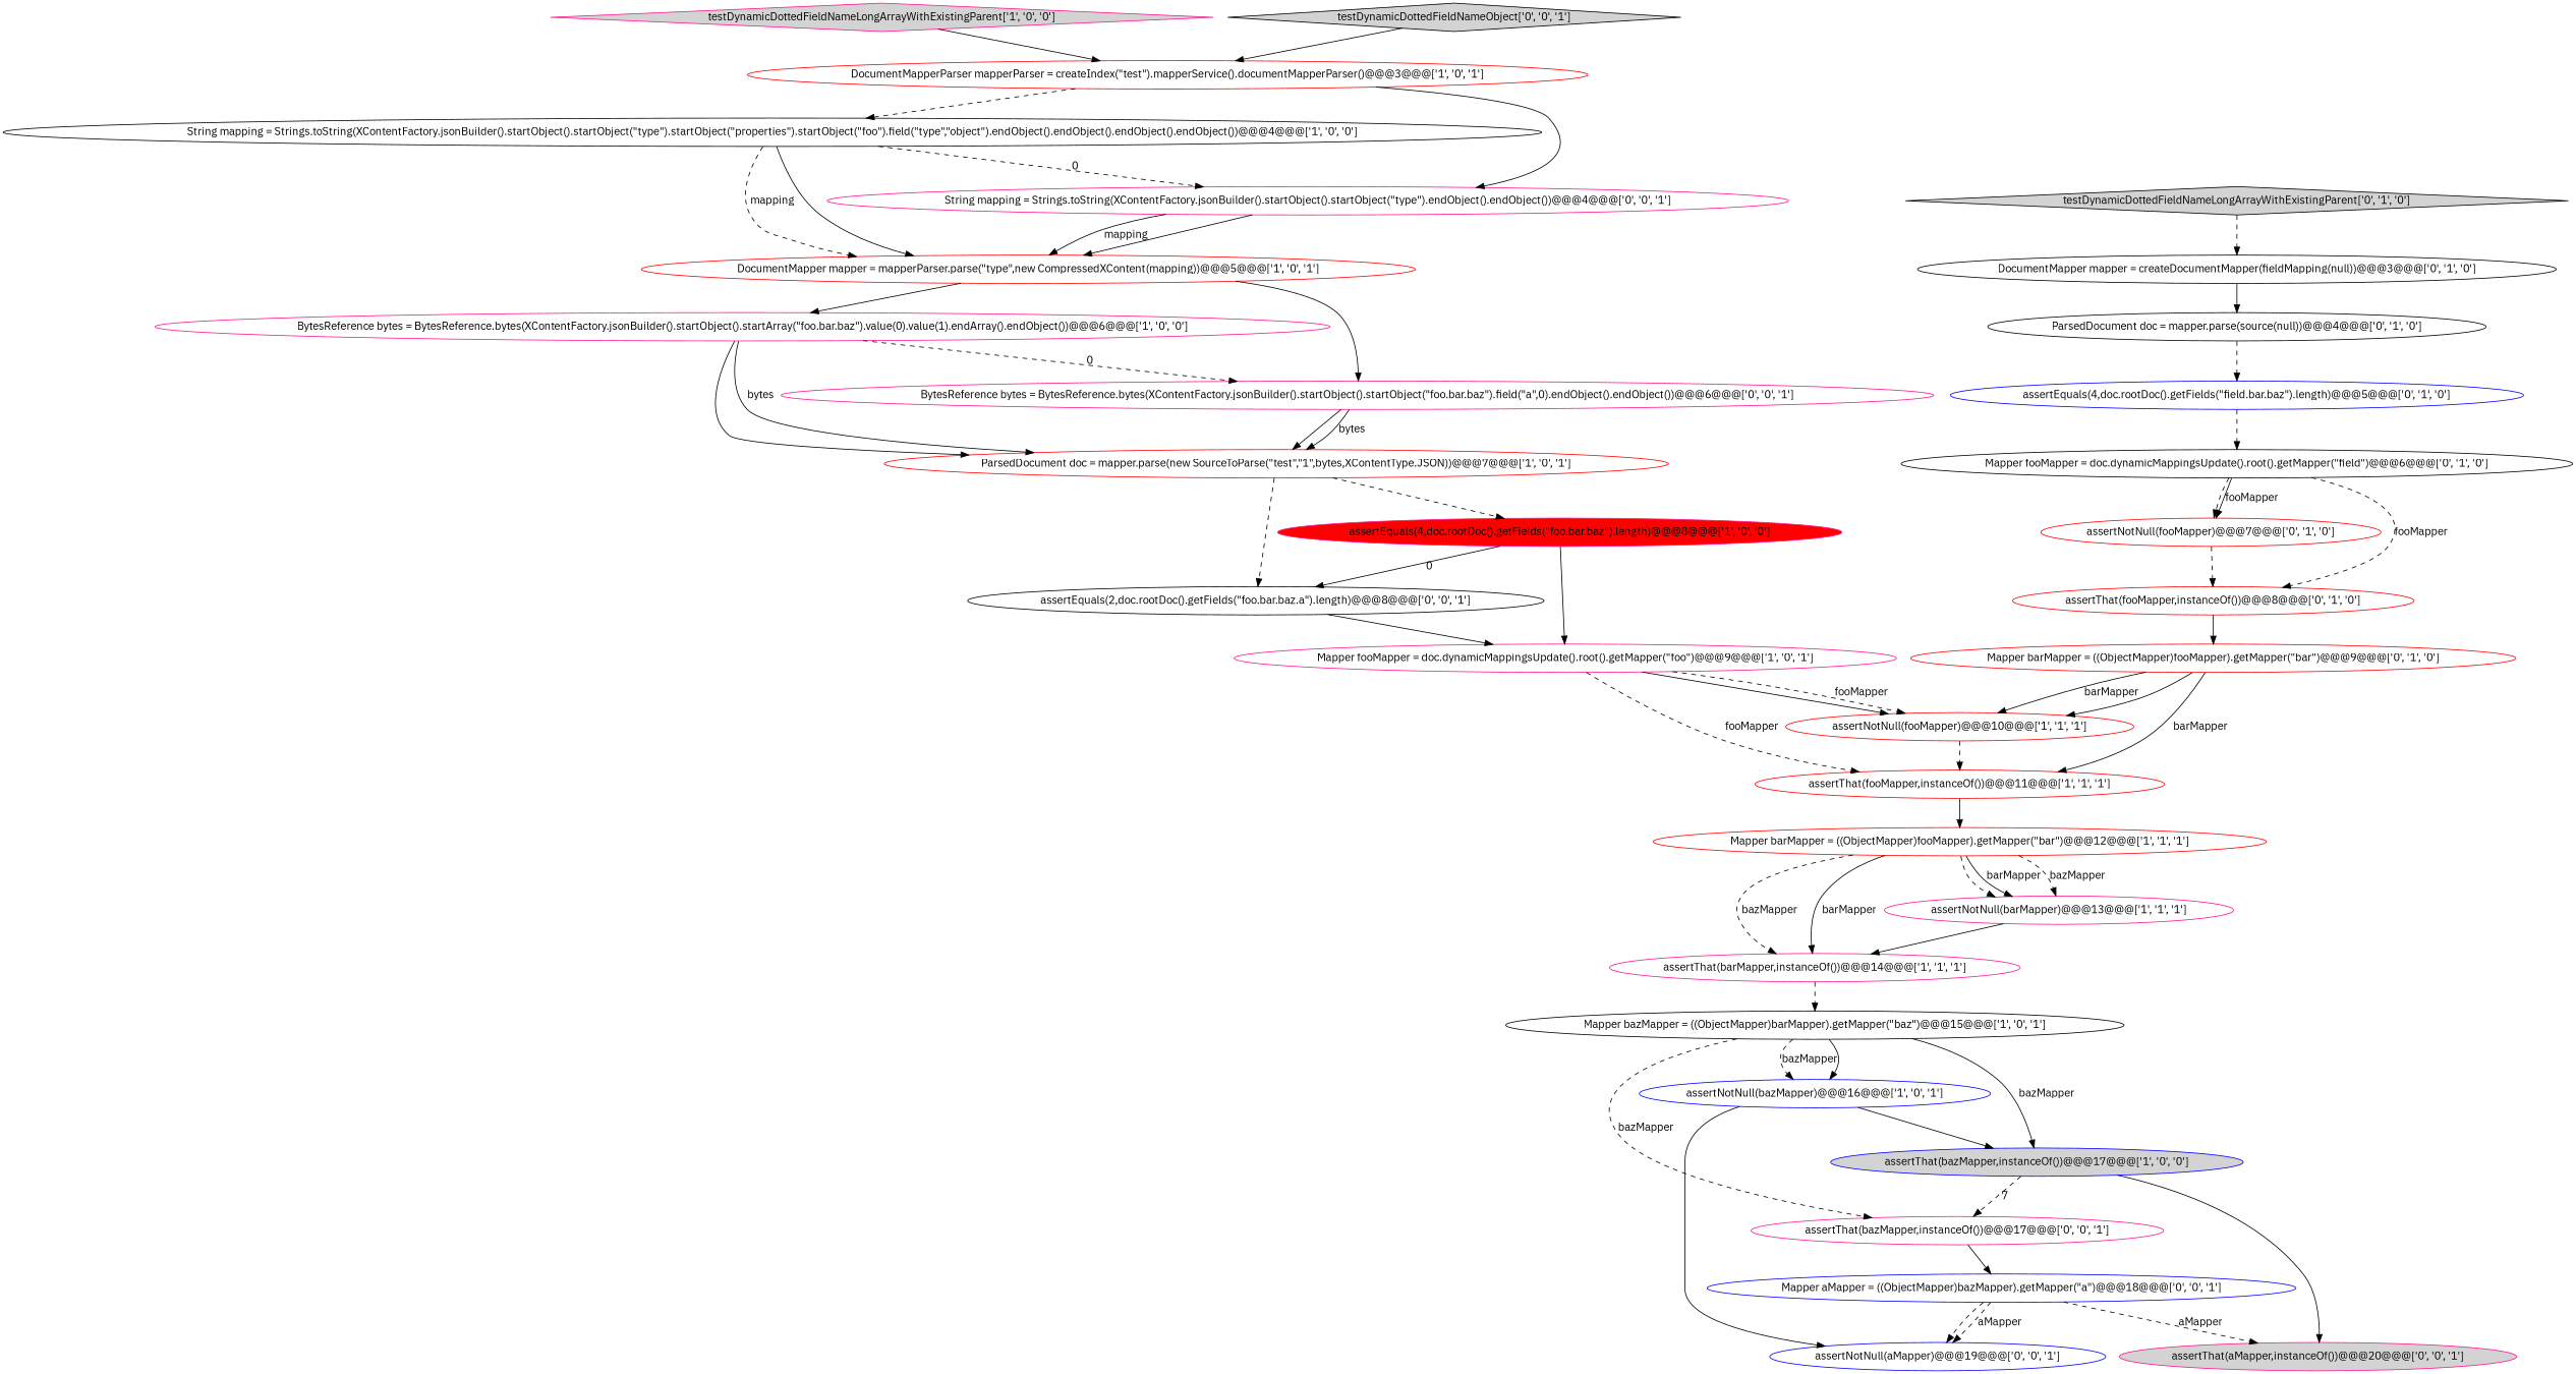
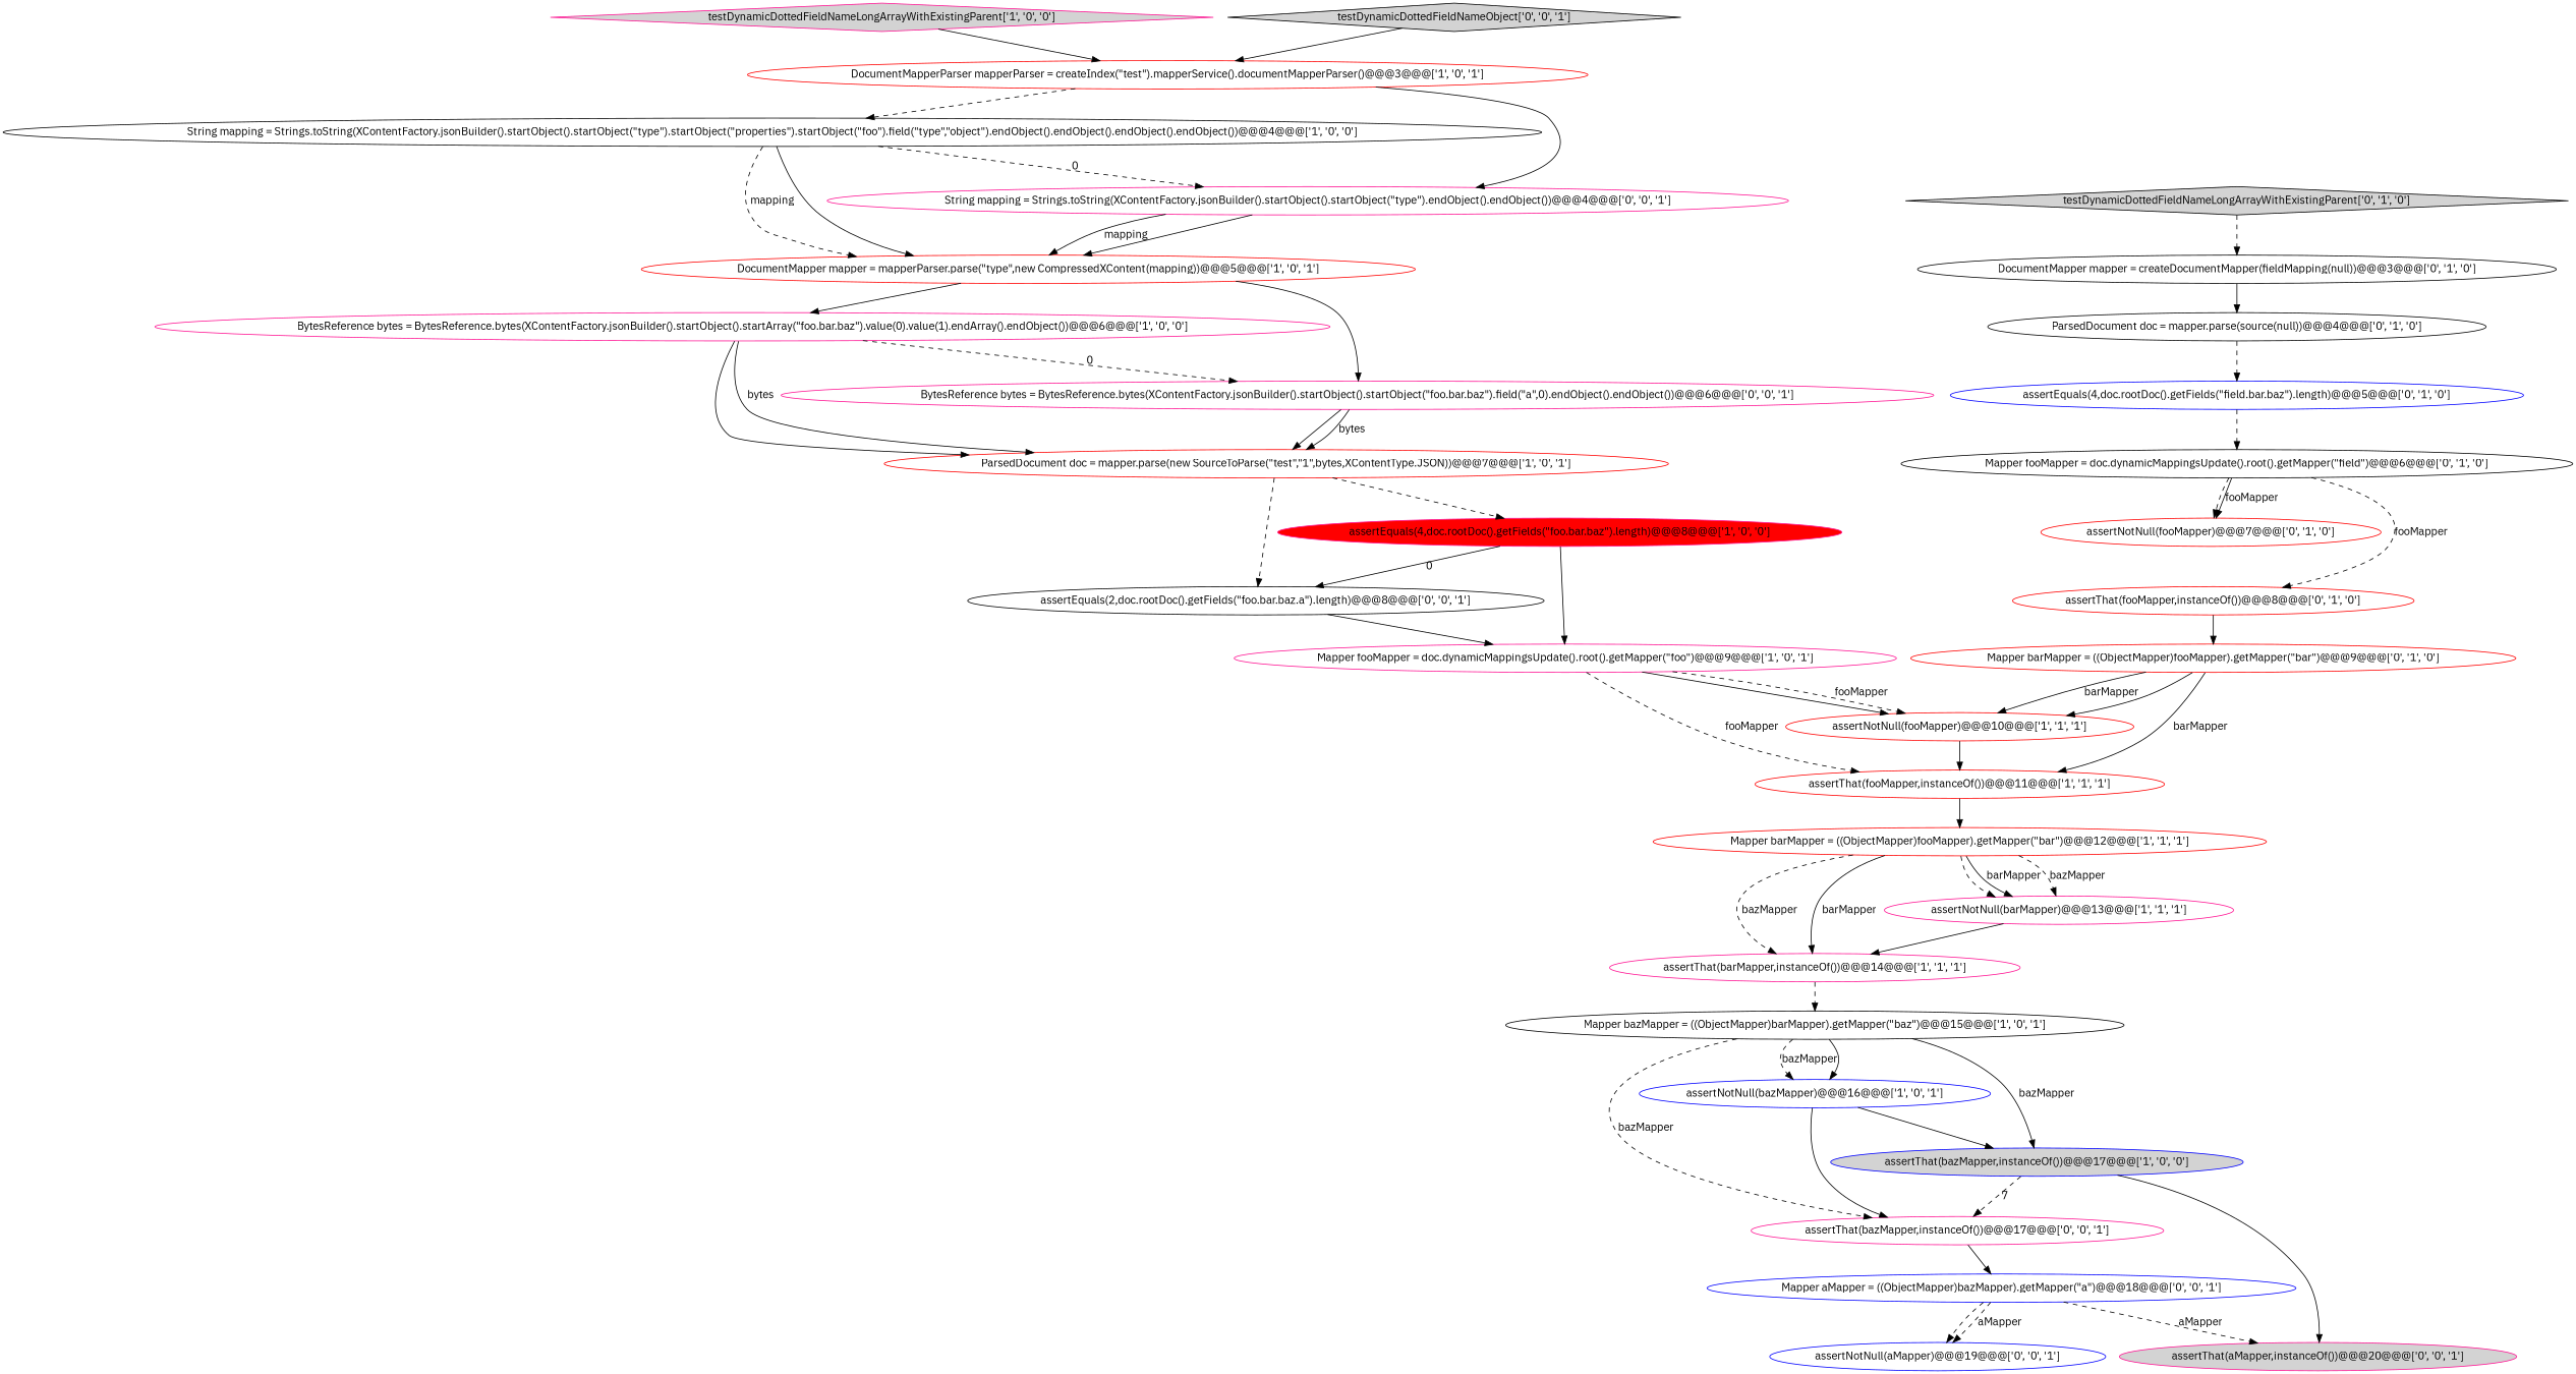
  digraph {
    fontname="IBM Plex Sans"
    node [color=deeppink fillcolor=white fontname="IBM Plex Sans" shape=ellipse style=filled]
    edge [fontname="IBM Plex Sans" style=solid]
    n1 [label="assertThat(barMapper,instanceOf())@@@14@@@['1', '1', '1']"]
    n2 [color=black label="Mapper bazMapper = ((ObjectMapper)barMapper).getMapper(\"baz\")@@@15@@@['1', '0', '1']"]
    n3 [label="assertThat(bazMapper,instanceOf())@@@17@@@['0', '0', '1']"]
    n4 [color=blue label="assertNotNull(bazMapper)@@@16@@@['1', '0', '1']"]
    n5 [color=blue fillcolor=lightgray label="assertThat(bazMapper,instanceOf())@@@17@@@['1', '0', '0']"]
    n6 [fillcolor=lightgray label="testDynamicDottedFieldNameLongArrayWithExistingParent['1', '0', '0']" shape=diamond]
    n7 [color=red label="DocumentMapperParser mapperParser = createIndex(\"test\").mapperService().documentMapperParser()@@@3@@@['1', '0', '1']"]
    n8 [color=black label="String mapping = Strings.toString(XContentFactory.jsonBuilder().startObject().startObject(\"type\").startObject(\"properties\").startObject(\"foo\").field(\"type\",\"object\").endObject().endObject().endObject().endObject())@@@4@@@['1', '0', '0']"]
    n9 [label="String mapping = Strings.toString(XContentFactory.jsonBuilder().startObject().startObject(\"type\").endObject().endObject())@@@4@@@['0', '0', '1']"]
    n10 [color=red label="Mapper barMapper = ((ObjectMapper)fooMapper).getMapper(\"bar\")@@@12@@@['1', '1', '1']"]
    n11 [label="assertNotNull(barMapper)@@@13@@@['1', '1', '1']"]
    n12 [label="Mapper fooMapper = doc.dynamicMappingsUpdate().root().getMapper(\"foo\")@@@9@@@['1', '0', '1']"]
    n13 [color=red label="assertThat(fooMapper,instanceOf())@@@11@@@['1', '1', '1']"]
    n14 [color=red label="assertNotNull(fooMapper)@@@10@@@['1', '1', '1']"]
    n15 [fillcolor=red label="assertEquals(4,doc.rootDoc().getFields(\"foo.bar.baz\").length)@@@8@@@['1', '0', '0']"]
    n16 [color=black label="assertEquals(2,doc.rootDoc().getFields(\"foo.bar.baz.a\").length)@@@8@@@['0', '0', '1']"]
    n17 [color=black fillcolor=lightgray label="testDynamicDottedFieldNameLongArrayWithExistingParent['0', '1', '0']" shape=diamond]
    n18 [color=black label="DocumentMapper mapper = createDocumentMapper(fieldMapping(null))@@@3@@@['0', '1', '0']"]
    n19 [color=black label="ParsedDocument doc = mapper.parse(source(null))@@@4@@@['0', '1', '0']"]
    n20 [label="BytesReference bytes = BytesReference.bytes(XContentFactory.jsonBuilder().startObject().startObject(\"foo.bar.baz\").field(\"a\",0).endObject().endObject())@@@6@@@['0', '0', '1']"]
    n21 [color=red label="ParsedDocument doc = mapper.parse(new SourceToParse(\"test\",\"1\",bytes,XContentType.JSON))@@@7@@@['1', '0', '1']"]
    n22 [color=blue label="Mapper aMapper = ((ObjectMapper)bazMapper).getMapper(\"a\")@@@18@@@['0', '0', '1']"]
    n23 [color=blue label="assertNotNull(aMapper)@@@19@@@['0', '0', '1']"]
    n24 [fillcolor=lightgray label="assertThat(aMapper,instanceOf())@@@20@@@['0', '0', '1']"]
    n25 [color=black label="Mapper fooMapper = doc.dynamicMappingsUpdate().root().getMapper(\"field\")@@@6@@@['0', '1', '0']"]
    n26 [color=red label="assertThat(fooMapper,instanceOf())@@@8@@@['0', '1', '0']"]
    n27 [color=red label="assertNotNull(fooMapper)@@@7@@@['0', '1', '0']"]
    n28 [color=red label="Mapper barMapper = ((ObjectMapper)fooMapper).getMapper(\"bar\")@@@9@@@['0', '1', '0']"]
    n29 [color=red label="DocumentMapper mapper = mapperParser.parse(\"type\",new CompressedXContent(mapping))@@@5@@@['1', '0', '1']"]
    n30 [label="BytesReference bytes = BytesReference.bytes(XContentFactory.jsonBuilder().startObject().startArray(\"foo.bar.baz\").value(0).value(1).endArray().endObject())@@@6@@@['1', '0', '0']"]
    n31 [color=blue label="assertEquals(4,doc.rootDoc().getFields(\"field.bar.baz\").length)@@@5@@@['0', '1', '0']"]
    n32 [color=black fillcolor=lightgray label="testDynamicDottedFieldNameObject['0', '0', '1']" shape=diamond]
    n1 -> n2 [style=dashed]
    n2 -> n3 [label=bazMapper style=dashed]
    n2 -> n4 [label=bazMapper style=dashed]
    n2 -> n4
    n2 -> n5 [label=bazMapper]
    n3 -> n22
-   n4 -> n23
+   n4 -> n3
    n4 -> n5
    n5 -> n3 [label=7 style=dashed]
    n5 -> n24
    n6 -> n7
    n7 -> n8 [style=dashed]
    n7 -> n9
    n8 -> n9 [label=0 style=dashed]
    n8 -> n29 [label=mapping style=dashed]
    n8 -> n29
    n9 -> n29
    n9 -> n29 [label=mapping]
    n10 -> n1 [label=bazMapper style=dashed]
    n10 -> n1 [label=barMapper]
    n10 -> n11 [label=barMapper]
    n10 -> n11 [label=bazMapper style=dashed]
    n10 -> n11 [style=dashed]
    n11 -> n1
    n12 -> n13 [label=fooMapper style=dashed]
    n12 -> n14
    n12 -> n14 [label=fooMapper style=dashed]
    n13 -> n10
-   n14 -> n13 [style=dashed]
+   n14 -> n13
    n15 -> n12
    n15 -> n16 [label=0]
    n16 -> n12
    n17 -> n18 [style=dashed]
    n18 -> n19
    n19 -> n31 [style=dashed]
    n20 -> n21 [label=bytes]
    n20 -> n21
    n21 -> n15 [style=dashed]
    n21 -> n16 [style=dashed]
    n22 -> n23 [label=aMapper style=dashed]
    n22 -> n23 [style=dashed]
    n22 -> n24 [label=aMapper style=dashed]
    n25 -> n26 [label=fooMapper style=dashed]
    n25 -> n27 [label=fooMapper]
    n25 -> n27 [style=dashed]
    n26 -> n28
-   n27 -> n26 [style=dashed]
    n28 -> n13 [label=barMapper]
    n28 -> n14 [label=barMapper]
    n28 -> n14
    n29 -> n20
    n29 -> n30
    n30 -> n20 [label=0 style=dashed]
    n30 -> n21
    n30 -> n21 [label=bytes]
    n31 -> n25 [style=dashed]
    n32 -> n7
  }
